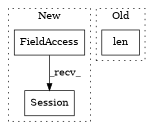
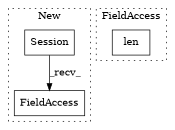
  digraph {
    node [a=32 shape=box]
    n1 [l=9 label=Session s=4012]
    n2 [a=22 l=10 label=FieldAccess s=4001]
    n3 [l="4,1" label=len s="3661,3671"]
    subgraph cluster_1 {
      label=New
      style=dotted
      n1
      n2
    }
    subgraph cluster_2 {
-     label=Old
+     label=FieldAccess
      style=dotted
      n3
    }
-   n2 -> n1 [label=_recv_]
+   n1 -> n2 [label=_recv_]
  }
